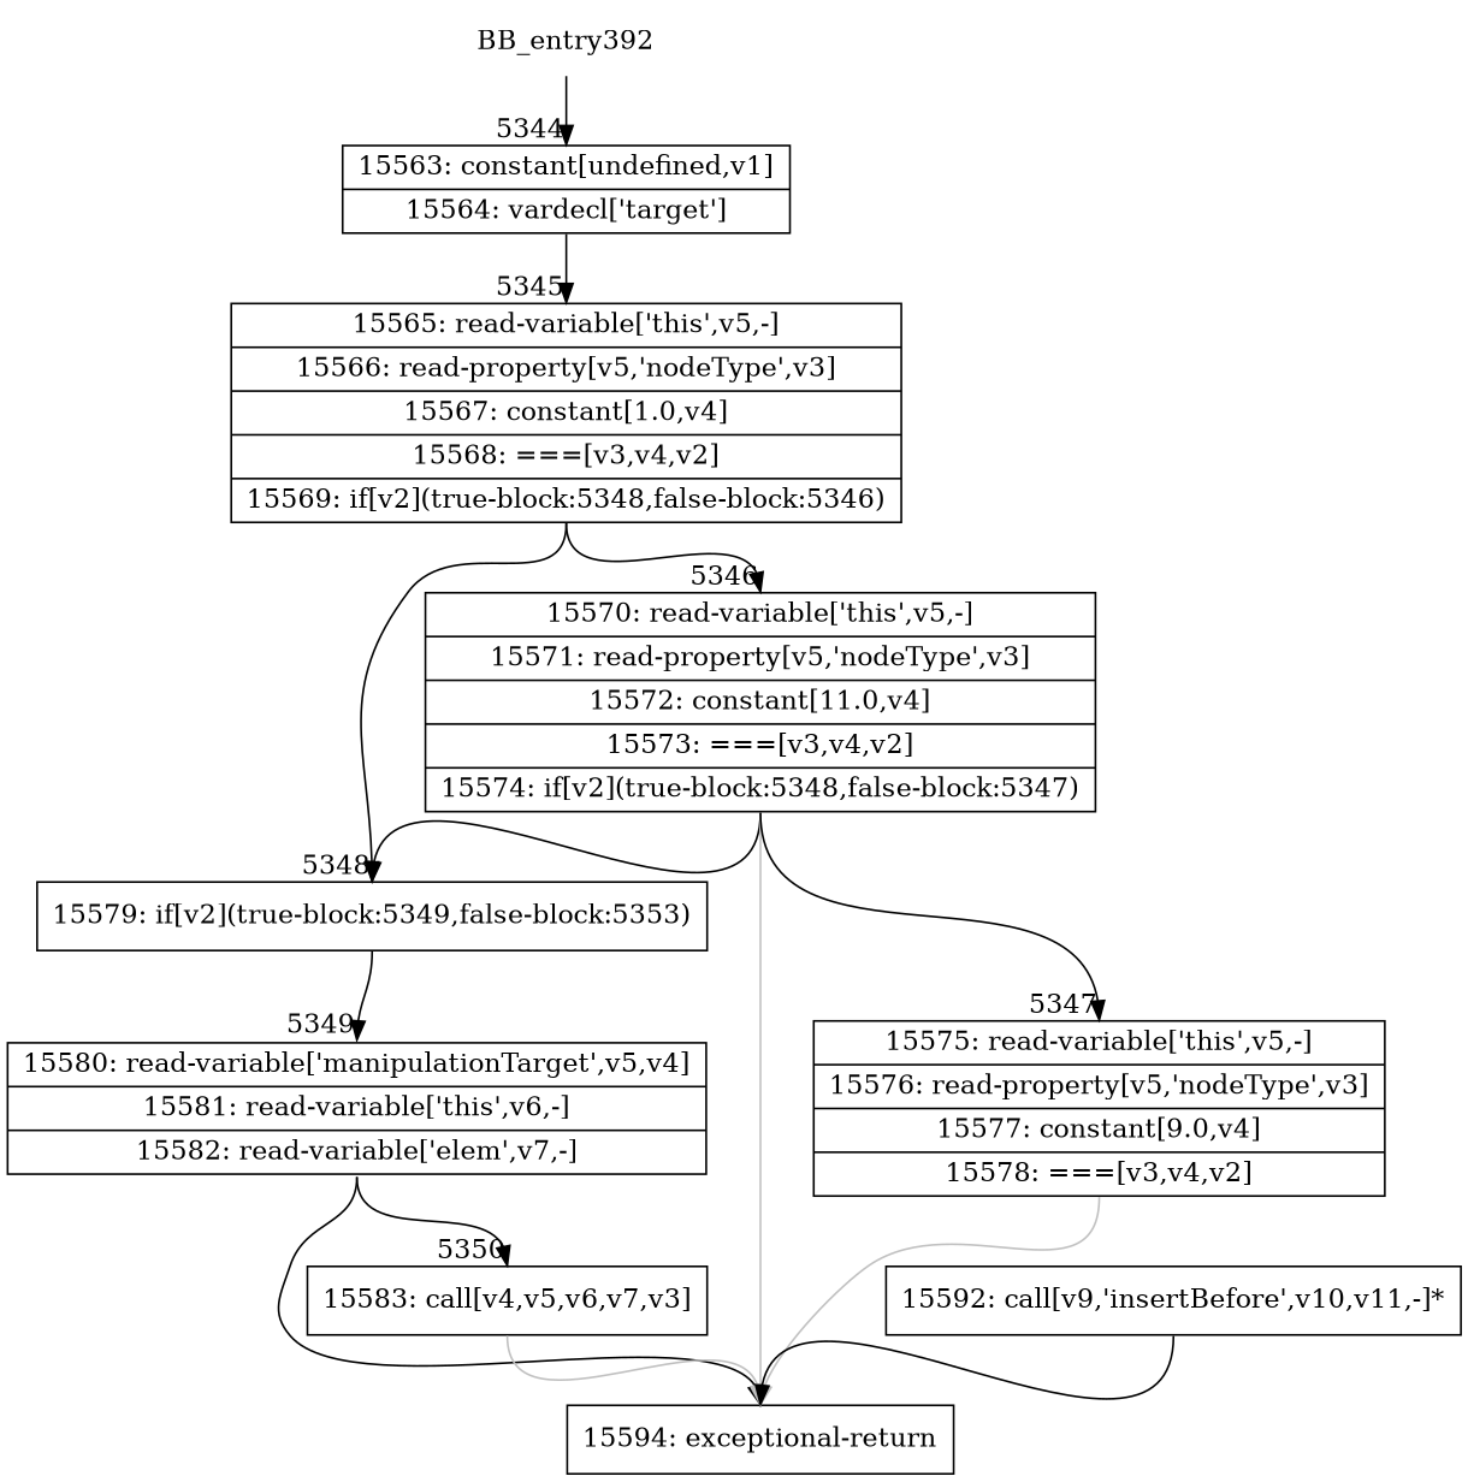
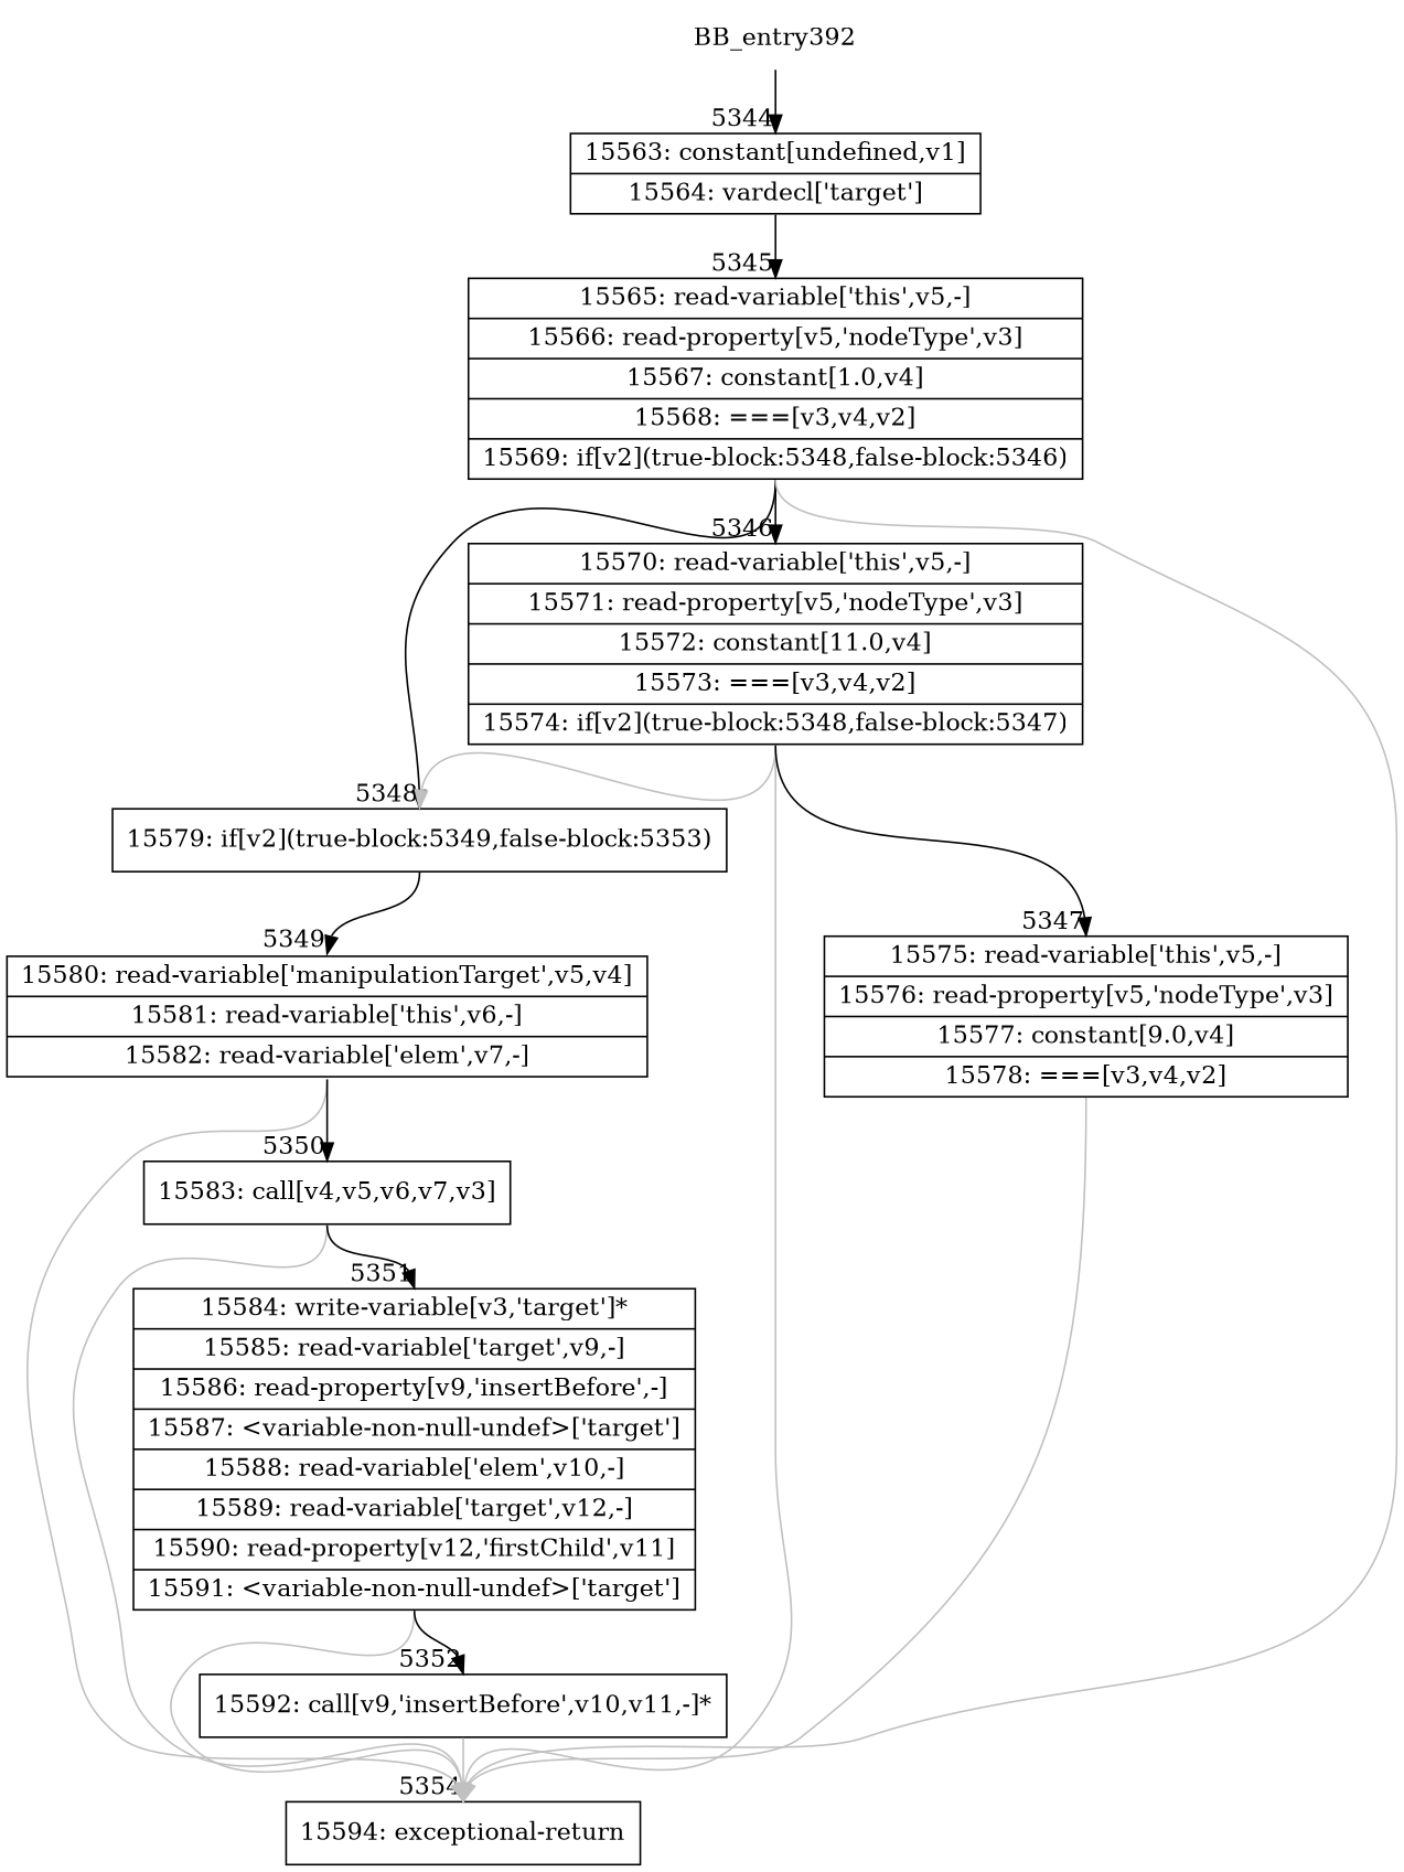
  digraph {
    rankdir=TD
    node [shape=record]
    edge [headport=n tailport=s]
    n1 [label=BB_entry392 shape=none]
    n2 [label="{15563: constant[undefined,v1]|15564: vardecl['target']}"]
    n3 [label="{15565: read-variable['this',v5,-]|15566: read-property[v5,'nodeType',v3]|15567: constant[1.0,v4]|15568: ===[v3,v4,v2]|15569: if[v2](true-block:5348,false-block:5346)}"]
    n4 [label="{15579: if[v2](true-block:5349,false-block:5353)}"]
    n5 [label="{15570: read-variable['this',v5,-]|15571: read-property[v5,'nodeType',v3]|15572: constant[11.0,v4]|15573: ===[v3,v4,v2]|15574: if[v2](true-block:5348,false-block:5347)}"]
    n6 [label="{15594: exceptional-return}"]
    n7 [label="{15580: read-variable['manipulationTarget',v5,v4]|15581: read-variable['this',v6,-]|15582: read-variable['elem',v7,-]}"]
    n8 [label="{15575: read-variable['this',v5,-]|15576: read-property[v5,'nodeType',v3]|15577: constant[9.0,v4]|15578: ===[v3,v4,v2]}"]
    n9 [label="{15583: call[v4,v5,v6,v7,v3]}"]
+   n10 [label="{15584: write-variable[v3,'target']*|15585: read-variable['target',v9,-]|15586: read-property[v9,'insertBefore',-]|15587: \<variable-non-null-undef\>['target']|15588: read-variable['elem',v10,-]|15589: read-variable['target',v12,-]|15590: read-property[v12,'firstChild',v11]|15591: \<variable-non-null-undef\>['target']}"]
    n11 [label="{15592: call[v9,'insertBefore',v10,v11,-]*}"]
    n1 -> n2 [headlabel="    5344"]
    n2 -> n3 [headlabel="      5345"]
    n3 -> n4 [headlabel="      5348"]
    n3 -> n5 [headlabel="      5346"]
+   n3 -> n6 [color=gray headlabel="      5354"]
    n4 -> n7 [headlabel="      5349"]
-   n5 -> n4
+   n5 -> n4 [color=gray]
    n5 -> n6 [color=gray]
    n5 -> n8 [headlabel="      5347"]
-   n7 -> n6 [color=black]
+   n7 -> n6 [color=gray]
    n7 -> n9 [headlabel="      5350"]
    n8 -> n6 [color=gray]
    n9 -> n6 [color=gray]
-   n11 -> n6 [color=black]
+   n9 -> n10 [headlabel="      5351"]
+   n10 -> n6 [color=gray]
+   n10 -> n11 [headlabel="      5352"]
+   n11 -> n6 [color=gray]
  }
